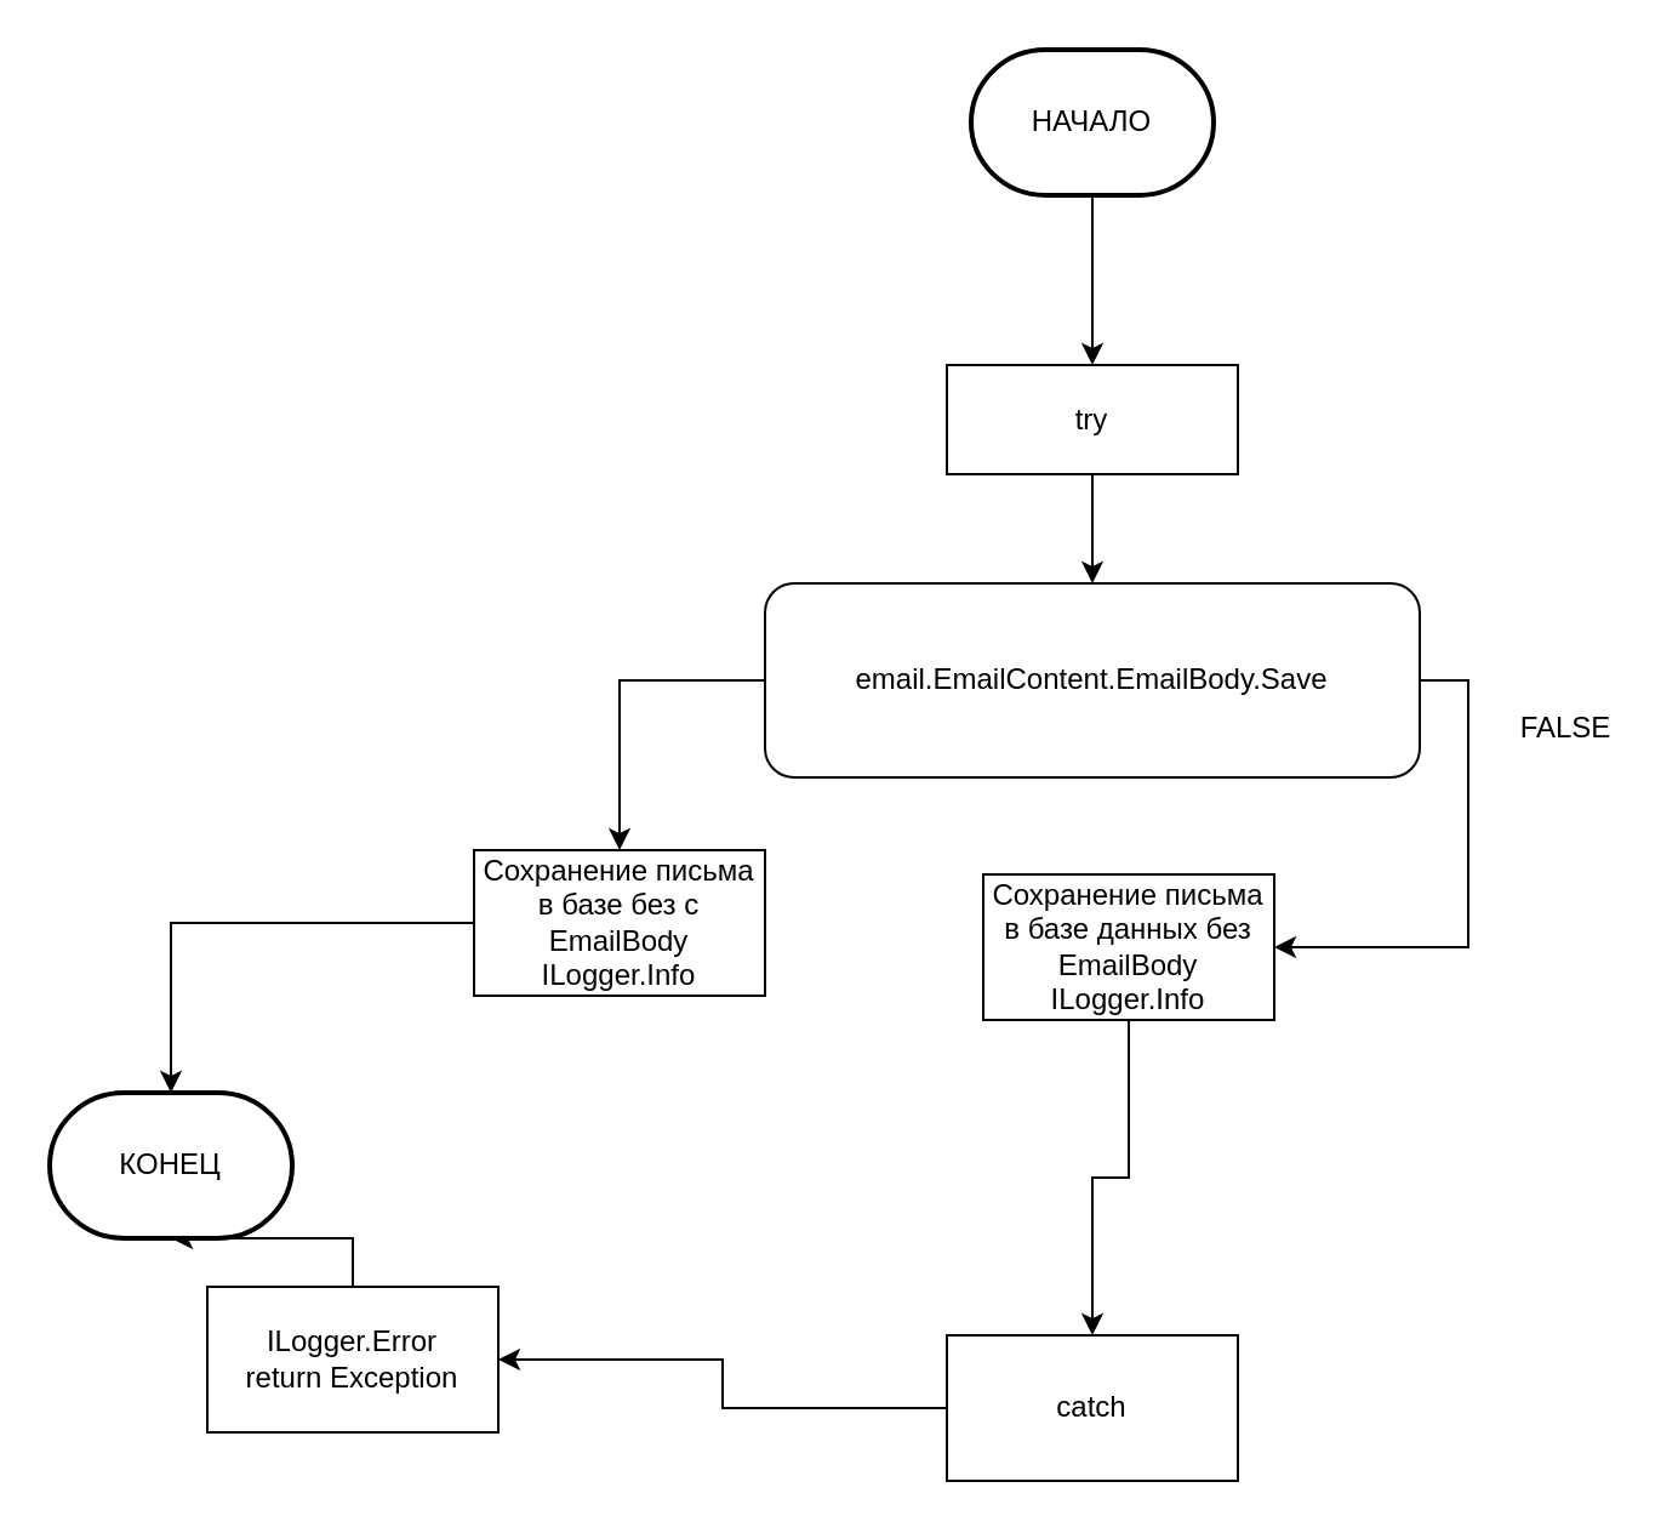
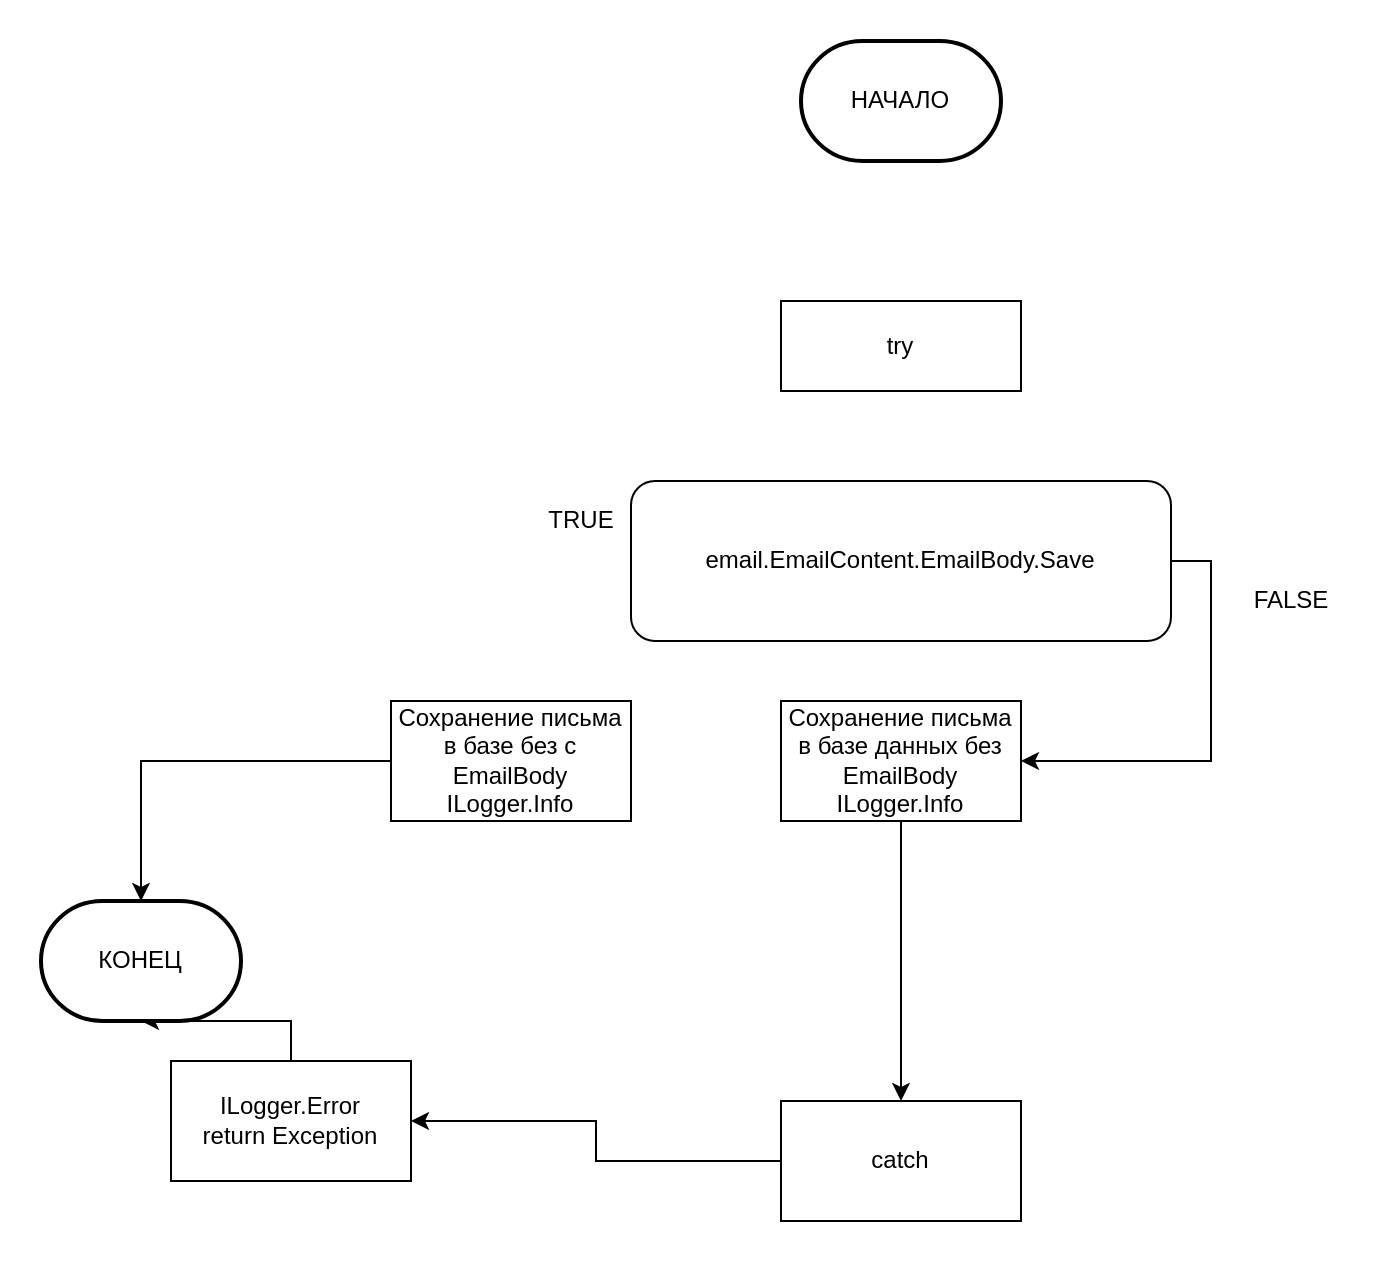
  <mxCell id="0" />
  <mxCell id="1" parent="0" />
- <mxCell id="2" style="edgeStyle=orthogonalEdgeStyle;rounded=0;orthogonalLoop=1;jettySize=auto;html=1;" edge="1" parent="1" source="3" target="7"><mxGeometry relative="1" as="geometry" /></mxCell>
  <mxCell id="3" value="НАЧАЛО" style="strokeWidth=2;html=1;shape=mxgraph.flowchart.terminator;whiteSpace=wrap;" parent="1" vertex="1"><mxGeometry x="400" y="20" width="100" height="60" as="geometry" /></mxCell>
  <mxCell id="4" style="edgeStyle=orthogonalEdgeStyle;rounded=0;orthogonalLoop=1;jettySize=auto;html=1;entryX=0.5;entryY=0;entryDx=0;entryDy=0;" parent="1" source="5" target="9" edge="1"><mxGeometry relative="1" as="geometry" /></mxCell>
- <mxCell id="5" value="Сохранение письма в базе данных без EmailBody&lt;br&gt;ILogger.Info" style="rounded=0;whiteSpace=wrap;html=1;" parent="1" vertex="1"><mxGeometry x="405" y="360" width="120" height="60" as="geometry" /></mxCell>
- <mxCell id="6" style="edgeStyle=orthogonalEdgeStyle;rounded=0;orthogonalLoop=1;jettySize=auto;html=1;exitX=0.5;exitY=1;exitDx=0;exitDy=0;" edge="1" parent="1" source="7" target="15"><mxGeometry relative="1" as="geometry" /></mxCell>
+ <mxCell id="5" value="Сохранение письма в базе данных без EmailBody&lt;br&gt;ILogger.Info" style="rounded=0;whiteSpace=wrap;html=1;" parent="1" vertex="1"><mxGeometry x="390" y="350" width="120" height="60" as="geometry" /></mxCell>
  <mxCell id="7" value="try" style="rounded=0;whiteSpace=wrap;html=1;" parent="1" vertex="1"><mxGeometry x="390" y="150" width="120" height="45" as="geometry" /></mxCell>
  <mxCell id="8" style="edgeStyle=orthogonalEdgeStyle;rounded=0;orthogonalLoop=1;jettySize=auto;html=1;entryX=1;entryY=0.5;entryDx=0;entryDy=0;" parent="1" source="9" target="11" edge="1"><mxGeometry relative="1" as="geometry" /></mxCell>
  <mxCell id="9" value="catch" style="rounded=0;whiteSpace=wrap;html=1;" parent="1" vertex="1"><mxGeometry x="390" y="550" width="120" height="60" as="geometry" /></mxCell>
  <mxCell id="10" style="edgeStyle=orthogonalEdgeStyle;rounded=0;orthogonalLoop=1;jettySize=auto;html=1;entryX=0.5;entryY=1;entryDx=0;entryDy=0;entryPerimeter=0;" edge="1" parent="1" source="11" target="12"><mxGeometry relative="1" as="geometry" /></mxCell>
  <mxCell id="11" value="ILogger.Error&lt;br&gt;return Exception" style="rounded=0;whiteSpace=wrap;html=1;" parent="1" vertex="1"><mxGeometry x="85" y="530" width="120" height="60" as="geometry" /></mxCell>
  <mxCell id="12" value="КОНЕЦ" style="strokeWidth=2;html=1;shape=mxgraph.flowchart.terminator;whiteSpace=wrap;" parent="1" vertex="1"><mxGeometry x="20" y="450" width="100" height="60" as="geometry" /></mxCell>
  <mxCell id="13" style="edgeStyle=orthogonalEdgeStyle;rounded=0;orthogonalLoop=1;jettySize=auto;html=1;exitX=1;exitY=0.5;exitDx=0;exitDy=0;entryX=1;entryY=0.5;entryDx=0;entryDy=0;" edge="1" parent="1" source="15" target="5"><mxGeometry relative="1" as="geometry" /></mxCell>
- <mxCell id="14" style="edgeStyle=orthogonalEdgeStyle;rounded=0;orthogonalLoop=1;jettySize=auto;html=1;exitX=0;exitY=0.5;exitDx=0;exitDy=0;entryX=0.5;entryY=0;entryDx=0;entryDy=0;" edge="1" parent="1" source="15" target="18"><mxGeometry relative="1" as="geometry" /></mxCell>
  <mxCell id="15" value="email.EmailContent.EmailBody.Save" style="whiteSpace=wrap;html=1;rounded=1;" vertex="1" parent="1"><mxGeometry x="315" y="240" width="270" height="80" as="geometry" /></mxCell>
  <mxCell id="16" value="FALSE" style="text;html=1;align=center;verticalAlign=middle;resizable=0;points=[];autosize=1;" vertex="1" parent="1"><mxGeometry x="620" y="290" width="50" height="20" as="geometry" /></mxCell>
  <mxCell id="17" style="edgeStyle=orthogonalEdgeStyle;rounded=0;orthogonalLoop=1;jettySize=auto;html=1;entryX=0.5;entryY=0;entryDx=0;entryDy=0;entryPerimeter=0;" edge="1" parent="1" source="18" target="12"><mxGeometry relative="1" as="geometry" /></mxCell>
  <mxCell id="18" value="Сохранение письма в базе без с EmailBody&lt;br&gt;ILogger.Info" style="rounded=0;whiteSpace=wrap;html=1;" vertex="1" parent="1"><mxGeometry x="195" y="350" width="120" height="60" as="geometry" /></mxCell>
+ <mxCell id="19" value="TRUE" style="text;html=1;align=center;verticalAlign=middle;resizable=0;points=[];autosize=1;" vertex="1" parent="1"><mxGeometry x="265" y="250" width="50" height="20" as="geometry" /></mxCell>
